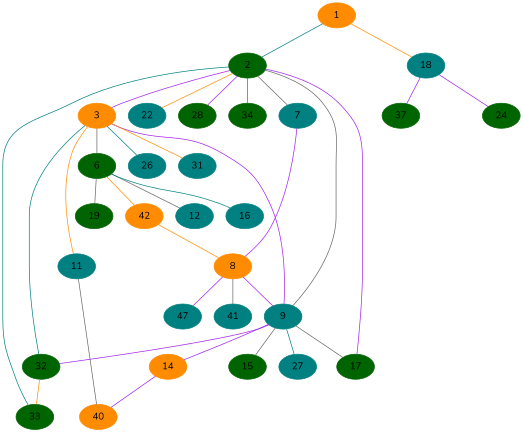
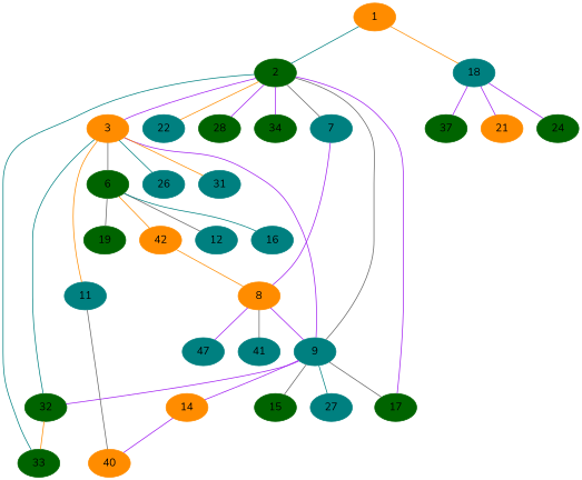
  graph {
    fontname=Nunito
    node [color=teal fontname=Nunito style=filled]
    edge [color=purple fontname=Nunito]
    1 [color=darkorange super="+35"]
    2 [color=darkgreen super="+4+49+43+13"]
    18
    3 [color=darkorange super="+5"]
    7
    9 [super="+10"]
    17 [color=darkgreen]
    22
    28 [color=darkgreen]
    33 [color=darkgreen super="+44"]
    34 [color=darkgreen]
+   21 [color=darkorange super="+25"]
    24 [color=darkgreen]
    37 [color=darkgreen]
    6 [color=darkgreen]
    11
    26
    31
    32 [color=darkgreen]
    8 [color=darkorange super="+30+20"]
    14 [color=darkorange super="+29"]
    15 [color=darkgreen]
    27
    12 [super="+46"]
    16
    19 [color=darkgreen]
    42 [color=darkorange]
    41
    47
    40 [color=darkorange]
    1 -- 2 [color=teal]
    1 -- 18 [color=darkorange]
    2 -- 3 [weight=3]
    2 -- 7 [color=gray40 weight=2]
    2 -- 9 [color=gray40 weight=2]
    2 -- 17
    2 -- 22 [color=darkorange]
    2 -- 28
    2 -- 33 [color=teal]
    2 -- 34
+   18 -- 21
    18 -- 24
    18 -- 37
    3 -- 9 [weight=2]
    3 -- 6 [color=gray40]
    3 -- 11 [color=darkorange]
    3 -- 26 [color=teal]
    3 -- 31 [color=darkorange]
    3 -- 32 [color=teal]
    7 -- 8
    9 -- 17 [color=gray40]
    9 -- 32
    9 -- 14
    9 -- 15 [color=gray40]
    9 -- 27 [color=teal]
    6 -- 12 [color=gray40]
    6 -- 16 [color=teal]
    6 -- 19 [color=gray40]
    6 -- 42 [color=darkorange]
    11 -- 40 [color=gray40]
    32 -- 33 [color=darkorange]
    8 -- 9
    8 -- 41 [color=gray40]
    8 -- 47
    14 -- 40
    42 -- 8 [color=darkorange]
  }
